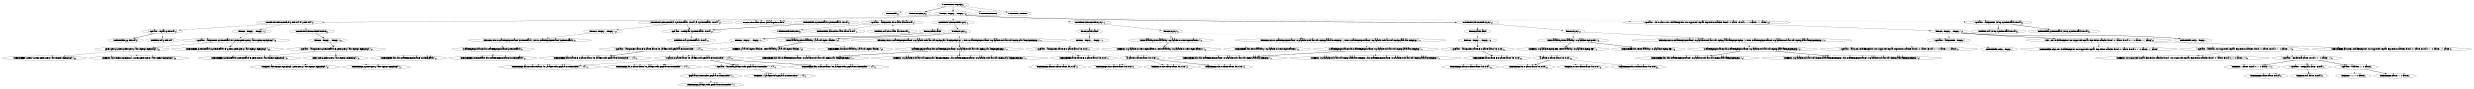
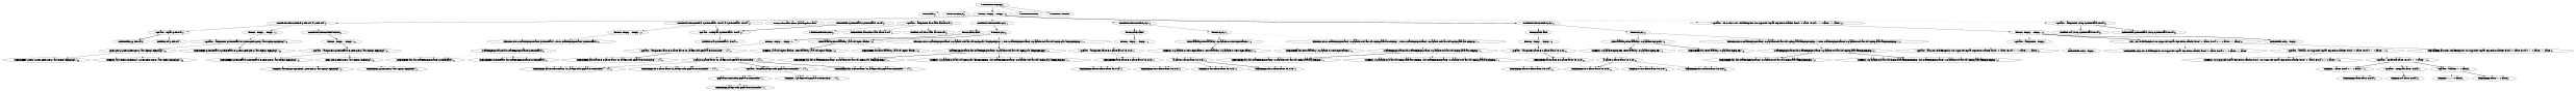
  digraph {
    edge [style=dotted]
    n1 [label=<(METHOD,newRegexp)<SUB>52</SUB>>]
    n2 [label=<(PARAM,this)<SUB>52</SUB>>]
    n3 [label=<(PARAM,Project p)<SUB>52</SUB>>]
    n4 [label=<(BLOCK,&lt;empty&gt;,&lt;empty&gt;)<SUB>52</SUB>>]
    n5 [label=<(MODIFIER,PUBLIC)>]
    n6 [label=<(MODIFIER,VIRTUAL)>]
    n7 [label=<(&lt;operator&gt;.assignment,String systemDefault = null)<SUB>53</SUB>>]
    n8 [label=<(CONTROL_STRUCTURE,if (p == null),if (p == null))<SUB>54</SUB>>]
    n9 [label=<(CONTROL_STRUCTURE,if (systemDefault != null),if (systemDefault != null))<SUB>60</SUB>>]
    n10 [label=<(LOCAL,Throwable cause: java.lang.Throwable)>]
    n11 [label=<(&lt;operator&gt;.assignment,Throwable cause = null)<SUB>64</SUB>>]
    n12 [label=<(CONTROL_STRUCTURE,try,try)<SUB>68</SUB>>]
    n13 [label=<(CONTROL_STRUCTURE,try,try)<SUB>75</SUB>>]
    n14 [label=<(CONTROL_STRUCTURE,try,try)<SUB>82</SUB>>]
    n15 [label=<(&lt;operator&gt;.throw,throw new BuildException(&quot;No supported regular expression matcher found&quot; + (cause != null ? &quot;: &quot; + cause : &quot;&quot;), cause);)<SUB>89</SUB>>]
    n16 [label=<(METHOD_RETURN,ANY)<SUB>52</SUB>>]
    n17 [label=<(IDENTIFIER,systemDefault,String systemDefault = null)<SUB>53</SUB>>]
    n18 [label=<(LITERAL,null,String systemDefault = null)<SUB>53</SUB>>]
    n19 [label=<(&lt;operator&gt;.equals,p == null)<SUB>54</SUB>>]
    n20 [label=<(BLOCK,&lt;empty&gt;,&lt;empty&gt;)<SUB>54</SUB>>]
    n21 [label=<(CONTROL_STRUCTURE,else,else)<SUB>56</SUB>>]
    n22 [label=<(&lt;operator&gt;.notEquals,systemDefault != null)<SUB>60</SUB>>]
    n23 [label=<(BLOCK,&lt;empty&gt;,&lt;empty&gt;)<SUB>60</SUB>>]
    n24 [label=<(IDENTIFIER,cause,Throwable cause = null)<SUB>66</SUB>>]
    n25 [label=<(LITERAL,null,Throwable cause = null)<SUB>66</SUB>>]
    n26 [label=<(BLOCK,try,try)<SUB>68</SUB>>]
    n27 [label=<(BLOCK,catch,catch)>]
    n28 [label=<(BLOCK,try,try)<SUB>75</SUB>>]
    n29 [label=<(BLOCK,catch,catch)>]
    n30 [label=<(BLOCK,try,try)<SUB>82</SUB>>]
    n31 [label=<(BLOCK,catch,catch)>]
    n32 [label=<(BLOCK,&lt;empty&gt;,&lt;empty&gt;)<SUB>89</SUB>>]
    n33 [label=<(IDENTIFIER,p,p == null)<SUB>54</SUB>>]
    n34 [label=<(LITERAL,null,p == null)<SUB>54</SUB>>]
    n35 [label=<(&lt;operator&gt;.assignment,systemDefault = System.getProperty(&quot;ant.regexp.regexpimpl&quot;))<SUB>55</SUB>>]
    n36 [label=<(BLOCK,&lt;empty&gt;,&lt;empty&gt;)<SUB>56</SUB>>]
    n37 [label=<(IDENTIFIER,systemDefault,systemDefault = System.getProperty(&quot;ant.regexp.regexpimpl&quot;))<SUB>55</SUB>>]
    n38 [label=<(getProperty,System.getProperty(&quot;ant.regexp.regexpimpl&quot;))<SUB>55</SUB>>]
    n39 [label=<(IDENTIFIER,System,System.getProperty(&quot;ant.regexp.regexpimpl&quot;))<SUB>55</SUB>>]
    n40 [label=<(LITERAL,&quot;ant.regexp.regexpimpl&quot;,System.getProperty(&quot;ant.regexp.regexpimpl&quot;))<SUB>55</SUB>>]
    n41 [label=<(&lt;operator&gt;.assignment,systemDefault = getProperty(&quot;ant.regexp.regexpimpl&quot;))<SUB>57</SUB>>]
    n42 [label=<(IDENTIFIER,systemDefault,systemDefault = getProperty(&quot;ant.regexp.regexpimpl&quot;))<SUB>57</SUB>>]
    n43 [label=<(getProperty,getProperty(&quot;ant.regexp.regexpimpl&quot;))<SUB>57</SUB>>]
    n44 [label=<(IDENTIFIER,p,getProperty(&quot;ant.regexp.regexpimpl&quot;))<SUB>57</SUB>>]
    n45 [label=<(LITERAL,&quot;ant.regexp.regexpimpl&quot;,getProperty(&quot;ant.regexp.regexpimpl&quot;))<SUB>57</SUB>>]
    n46 [label=<(LITERAL,null,systemDefault != null)<SUB>60</SUB>>]
    n47 [label=<(RETURN,return createRegexpInstance(systemDefault);,return createRegexpInstance(systemDefault);)<SUB>61</SUB>>]
    n48 [label=<(IDENTIFIER,systemDefault,systemDefault != null)<SUB>60</SUB>>]
    n49 [label=<(createRegexpInstance,this.createRegexpInstance(systemDefault))<SUB>61</SUB>>]
    n50 [label=<(IDENTIFIER,this,this.createRegexpInstance(systemDefault))<SUB>61</SUB>>]
    n51 [label=<(IDENTIFIER,systemDefault,this.createRegexpInstance(systemDefault))<SUB>61</SUB>>]
    n52 [label=<(testAvailability,testAvailability(&quot;java.util.regex.Matcher&quot;))<SUB>69</SUB>>]
    n53 [label=<(RETURN,return createRegexpInstance(&quot;org.apache.tools.ant.util.regexp.Jdk14RegexpRegexp&quot;);,return createRegexpInstance(&quot;org.apache.tools.ant.util.regexp.Jdk14RegexpRegexp&quot;);)<SUB>70</SUB>>]
    n54 [label=<(BLOCK,&lt;empty&gt;,&lt;empty&gt;)<SUB>71</SUB>>]
    n55 [label=<(IDENTIFIER,this,testAvailability(&quot;java.util.regex.Matcher&quot;))<SUB>69</SUB>>]
    n56 [label=<(LITERAL,&quot;java.util.regex.Matcher&quot;,testAvailability(&quot;java.util.regex.Matcher&quot;))<SUB>69</SUB>>]
    n57 [label=<(createRegexpInstance,this.createRegexpInstance(&quot;org.apache.tools.ant.util.regexp.Jdk14RegexpRegexp&quot;))<SUB>70</SUB>>]
    n58 [label=<(IDENTIFIER,this,this.createRegexpInstance(&quot;org.apache.tools.ant.util.regexp.Jdk14RegexpRegexp&quot;))<SUB>70</SUB>>]
    n59 [label=<(LITERAL,&quot;org.apache.tools.ant.util.regexp.Jdk14RegexpRegexp&quot;,this.createRegexpInstance(&quot;org.apache.tools.ant.util.regexp.Jdk14RegexpRegexp&quot;))<SUB>70</SUB>>]
    n60 [label=<(&lt;operator&gt;.assignment,cause = orCause(cause, be, JavaEnvUtils.getJavaVersionNumber() &lt; 14))<SUB>72</SUB>>]
    n61 [label=<(IDENTIFIER,cause,cause = orCause(cause, be, JavaEnvUtils.getJavaVersionNumber() &lt; 14))<SUB>72</SUB>>]
    n62 [label=<(orCause,orCause(cause, be, JavaEnvUtils.getJavaVersionNumber() &lt; 14))<SUB>72</SUB>>]
    n63 [label=<(IDENTIFIER,this,orCause(cause, be, JavaEnvUtils.getJavaVersionNumber() &lt; 14))<SUB>72</SUB>>]
    n64 [label=<(IDENTIFIER,cause,orCause(cause, be, JavaEnvUtils.getJavaVersionNumber() &lt; 14))<SUB>72</SUB>>]
    n65 [label=<(IDENTIFIER,be,orCause(cause, be, JavaEnvUtils.getJavaVersionNumber() &lt; 14))<SUB>72</SUB>>]
    n66 [label=<(&lt;operator&gt;.lessThan,JavaEnvUtils.getJavaVersionNumber() &lt; 14)<SUB>72</SUB>>]
    n67 [label=<(getJavaVersionNumber,getJavaVersionNumber())<SUB>72</SUB>>]
    n68 [label=<(LITERAL,14,JavaEnvUtils.getJavaVersionNumber() &lt; 14)<SUB>72</SUB>>]
    n69 [label=<(IDENTIFIER,JavaEnvUtils,getJavaVersionNumber())<SUB>72</SUB>>]
    n70 [label=<(testAvailability,testAvailability(&quot;org.apache.oro.text.regex.Pattern&quot;))<SUB>76</SUB>>]
    n71 [label=<(RETURN,return createRegexpInstance(&quot;org.apache.tools.ant.util.regexp.JakartaOroRegexp&quot;);,return createRegexpInstance(&quot;org.apache.tools.ant.util.regexp.JakartaOroRegexp&quot;);)<SUB>77</SUB>>]
    n72 [label=<(BLOCK,&lt;empty&gt;,&lt;empty&gt;)<SUB>78</SUB>>]
    n73 [label=<(IDENTIFIER,this,testAvailability(&quot;org.apache.oro.text.regex.Pattern&quot;))<SUB>76</SUB>>]
    n74 [label=<(LITERAL,&quot;org.apache.oro.text.regex.Pattern&quot;,testAvailability(&quot;org.apache.oro.text.regex.Pattern&quot;))<SUB>76</SUB>>]
    n75 [label=<(createRegexpInstance,this.createRegexpInstance(&quot;org.apache.tools.ant.util.regexp.JakartaOroRegexp&quot;))<SUB>77</SUB>>]
    n76 [label=<(IDENTIFIER,this,this.createRegexpInstance(&quot;org.apache.tools.ant.util.regexp.JakartaOroRegexp&quot;))<SUB>77</SUB>>]
    n77 [label=<(LITERAL,&quot;org.apache.tools.ant.util.regexp.JakartaOroRegexp&quot;,this.createRegexpInstance(&quot;org.apache.tools.ant.util.regexp.JakartaOroRegexp&quot;))<SUB>77</SUB>>]
    n78 [label=<(&lt;operator&gt;.assignment,cause = orCause(cause, be, true))<SUB>79</SUB>>]
    n79 [label=<(IDENTIFIER,cause,cause = orCause(cause, be, true))<SUB>79</SUB>>]
    n80 [label=<(orCause,orCause(cause, be, true))<SUB>79</SUB>>]
    n81 [label=<(IDENTIFIER,this,orCause(cause, be, true))<SUB>79</SUB>>]
    n82 [label=<(IDENTIFIER,cause,orCause(cause, be, true))<SUB>79</SUB>>]
    n83 [label=<(IDENTIFIER,be,orCause(cause, be, true))<SUB>79</SUB>>]
    n84 [label=<(LITERAL,true,orCause(cause, be, true))<SUB>79</SUB>>]
    n85 [label=<(testAvailability,testAvailability(&quot;org.apache.regexp.RE&quot;))<SUB>83</SUB>>]
    n86 [label=<(RETURN,return createRegexpInstance(&quot;org.apache.tools.ant.util.regexp.JakartaRegexpRegexp&quot;);,return createRegexpInstance(&quot;org.apache.tools.ant.util.regexp.JakartaRegexpRegexp&quot;);)<SUB>84</SUB>>]
    n87 [label=<(BLOCK,&lt;empty&gt;,&lt;empty&gt;)<SUB>85</SUB>>]
    n88 [label=<(IDENTIFIER,this,testAvailability(&quot;org.apache.regexp.RE&quot;))<SUB>83</SUB>>]
    n89 [label=<(LITERAL,&quot;org.apache.regexp.RE&quot;,testAvailability(&quot;org.apache.regexp.RE&quot;))<SUB>83</SUB>>]
    n90 [label=<(createRegexpInstance,this.createRegexpInstance(&quot;org.apache.tools.ant.util.regexp.JakartaRegexpRegexp&quot;))<SUB>84</SUB>>]
    n91 [label=<(IDENTIFIER,this,this.createRegexpInstance(&quot;org.apache.tools.ant.util.regexp.JakartaRegexpRegexp&quot;))<SUB>84</SUB>>]
    n92 [label=<(LITERAL,&quot;org.apache.tools.ant.util.regexp.JakartaRegexpRegexp&quot;,this.createRegexpInstance(&quot;org.apache.tools.ant.util.regexp.JakartaRegexpRegexp&quot;))<SUB>84</SUB>>]
    n93 [label=<(&lt;operator&gt;.assignment,cause = orCause(cause, be, true))<SUB>86</SUB>>]
    n94 [label=<(IDENTIFIER,cause,cause = orCause(cause, be, true))<SUB>86</SUB>>]
    n95 [label=<(orCause,orCause(cause, be, true))<SUB>86</SUB>>]
    n96 [label=<(IDENTIFIER,this,orCause(cause, be, true))<SUB>86</SUB>>]
    n97 [label=<(IDENTIFIER,cause,orCause(cause, be, true))<SUB>86</SUB>>]
    n98 [label=<(IDENTIFIER,be,orCause(cause, be, true))<SUB>86</SUB>>]
    n99 [label=<(LITERAL,true,orCause(cause, be, true))<SUB>86</SUB>>]
    n100 [label=<(&lt;operator&gt;.assignment,&lt;empty&gt;)>]
    n101 [label=<(&lt;init&gt;,new BuildException(&quot;No supported regular expression matcher found&quot; + (cause != null ? &quot;: &quot; + cause : &quot;&quot;), cause))<SUB>89</SUB>>]
    n102 [label=<(IDENTIFIER,$obj0,&lt;empty&gt;)>]
    n103 [label=<(IDENTIFIER,$obj0,&lt;empty&gt;)>]
    n104 [label=<(&lt;operator&gt;.alloc,new BuildException(&quot;No supported regular expression matcher found&quot; + (cause != null ? &quot;: &quot; + cause : &quot;&quot;), cause))<SUB>89</SUB>>]
    n105 [label=<(IDENTIFIER,$obj0,new BuildException(&quot;No supported regular expression matcher found&quot; + (cause != null ? &quot;: &quot; + cause : &quot;&quot;), cause))>]
    n106 [label=<(&lt;operator&gt;.addition,&quot;No supported regular expression matcher found&quot; + (cause != null ? &quot;: &quot; + cause : &quot;&quot;))<SUB>90</SUB>>]
    n107 [label=<(IDENTIFIER,cause,new BuildException(&quot;No supported regular expression matcher found&quot; + (cause != null ? &quot;: &quot; + cause : &quot;&quot;), cause))<SUB>91</SUB>>]
    n108 [label=<(LITERAL,&quot;No supported regular expression matcher found&quot;,&quot;No supported regular expression matcher found&quot; + (cause != null ? &quot;: &quot; + cause : &quot;&quot;))<SUB>90</SUB>>]
    n109 [label=<(&lt;operator&gt;.conditional,cause != null ? &quot;: &quot; + cause : &quot;&quot;)<SUB>91</SUB>>]
    n110 [label=<(&lt;operator&gt;.notEquals,cause != null)<SUB>91</SUB>>]
    n111 [label=<(&lt;operator&gt;.addition,&quot;: &quot; + cause)<SUB>91</SUB>>]
    n112 [label=<(LITERAL,&quot;&quot;,cause != null ? &quot;: &quot; + cause : &quot;&quot;)<SUB>91</SUB>>]
    n113 [label=<(IDENTIFIER,cause,cause != null)<SUB>91</SUB>>]
    n114 [label=<(LITERAL,null,cause != null)<SUB>99</SUB>>]
    n115 [label=<(LITERAL,&quot;: &quot;,&quot;: &quot; + cause)<SUB>91</SUB>>]
    n116 [label=<(IDENTIFIER,cause,&quot;: &quot; + cause)<SUB>91</SUB>>]
    n1 -> n2
-   n1 -> n3 [style=bold]
+   n1 -> n3
    n1 -> n4 [style=bold]
    n1 -> n5 [style=solid]
    n1 -> n6 [style=solid]
    n4 -> n7
    n4 -> n8 [style=solid]
    n4 -> n9
    n4 -> n10
    n4 -> n11
    n4 -> n12
    n4 -> n13
    n4 -> n14 [style=bold]
    n4 -> n15
    n7 -> n17 [style=bold]
    n7 -> n18 [style=bold]
    n8 -> n19 [style=solid]
    n8 -> n20 [style=solid]
    n8 -> n21
    n9 -> n22 [style=bold]
    n9 -> n23 [style=solid]
    n11 -> n16 [style=solid]
    n11 -> n24 [style=solid]
-   n25 -> n11
+   n11 -> n25
    n12 -> n26 [style=bold]
    n12 -> n27
    n13 -> n28 [style=solid]
    n13 -> n29
    n14 -> n30 [style=solid]
    n14 -> n31
    n15 -> n32 [style=solid]
    n19 -> n33 [style=bold]
    n19 -> n34 [style=solid]
    n20 -> n35 [style=solid]
    n21 -> n36 [style=bold]
    n22 -> n46 [style=solid]
    n23 -> n47 [style=solid]
    n26 -> n52 [style=bold]
    n26 -> n53
    n27 -> n54 [style=bold]
    n28 -> n70 [style=solid]
    n28 -> n71
    n29 -> n72 [style=bold]
    n30 -> n85 [style=solid]
    n30 -> n86 [style=solid]
    n31 -> n87 [style=solid]
    n32 -> n100
    n32 -> n101 [style=bold]
    n32 -> n102 [style=bold]
    n35 -> n37 [style=bold]
    n35 -> n38 [style=solid]
    n36 -> n41 [style=bold]
    n38 -> n39 [style=solid]
    n38 -> n40
    n41 -> n42 [style=solid]
    n41 -> n43 [style=solid]
    n43 -> n44
    n43 -> n45
    n47 -> n49
    n48 -> n22 [style=bold]
    n49 -> n50
    n49 -> n51
    n52 -> n55 [style=solid]
    n52 -> n56 [style=bold]
    n53 -> n57 [style=bold]
    n54 -> n60 [style=solid]
    n57 -> n58 [style=bold]
    n57 -> n59 [style=bold]
    n60 -> n61 [style=bold]
    n60 -> n62
    n62 -> n63 [style=bold]
    n62 -> n64 [style=solid]
    n62 -> n65
    n62 -> n66 [style=bold]
    n66 -> n67
    n66 -> n68 [style=solid]
    n67 -> n69
    n70 -> n73
    n70 -> n74 [style=bold]
    n71 -> n75
    n72 -> n78
    n75 -> n76 [style=bold]
    n75 -> n77
    n78 -> n79 [style=solid]
    n78 -> n80
    n80 -> n81 [style=bold]
    n80 -> n82
    n80 -> n83
    n80 -> n84 [style=solid]
    n85 -> n88 [style=bold]
    n85 -> n89 [style=bold]
    n86 -> n90 [style=solid]
    n87 -> n93 [style=bold]
    n90 -> n91 [style=bold]
    n90 -> n92 [style=bold]
    n93 -> n94 [style=bold]
    n93 -> n95
    n95 -> n96 [style=solid]
    n95 -> n97
    n95 -> n98 [style=bold]
    n95 -> n99
    n100 -> n103
    n100 -> n104
    n101 -> n105 [style=solid]
    n101 -> n106
    n101 -> n107 [style=solid]
    n106 -> n108 [style=solid]
    n106 -> n109
    n109 -> n110
    n109 -> n111 [style=bold]
    n109 -> n112 [style=bold]
    n110 -> n113
    n110 -> n114 [style=bold]
    n111 -> n115
    n111 -> n116 [style=bold]
  }
